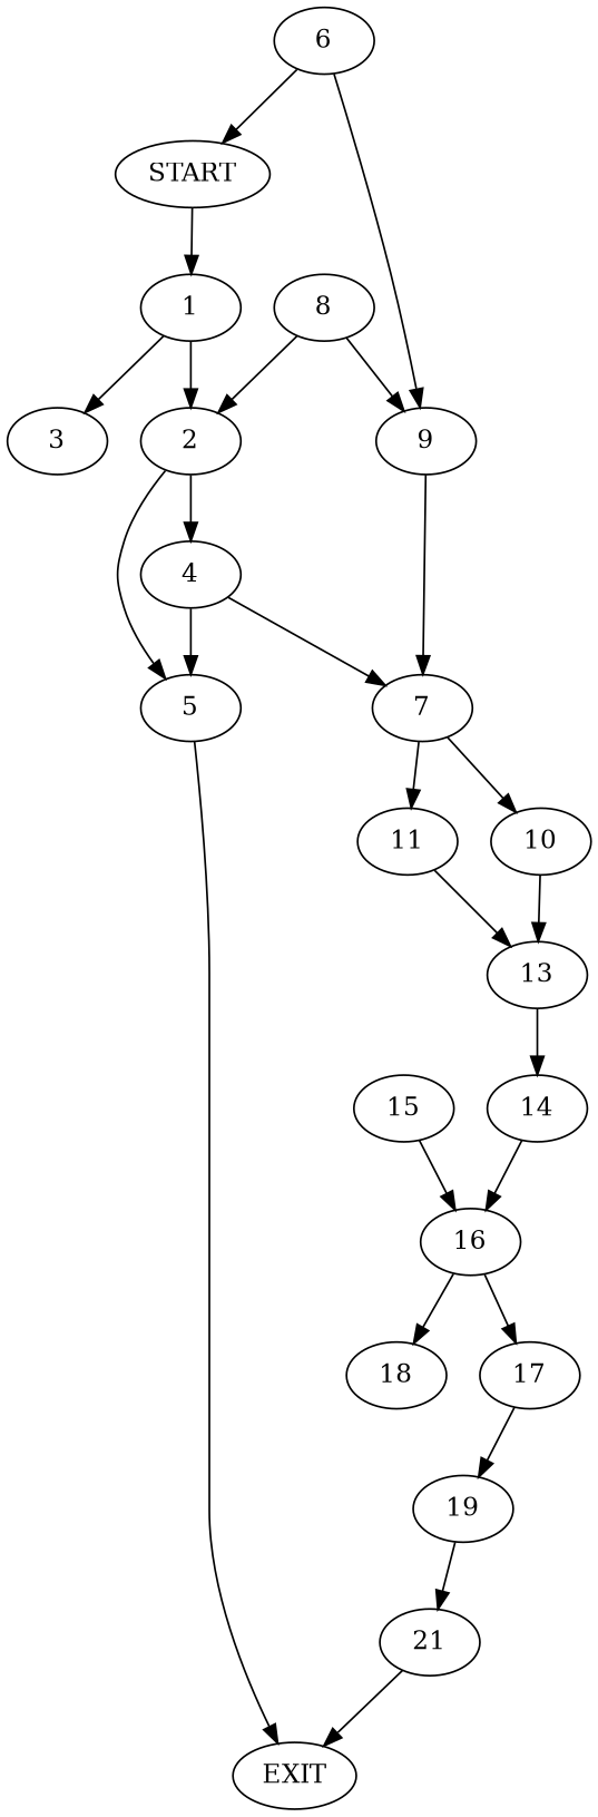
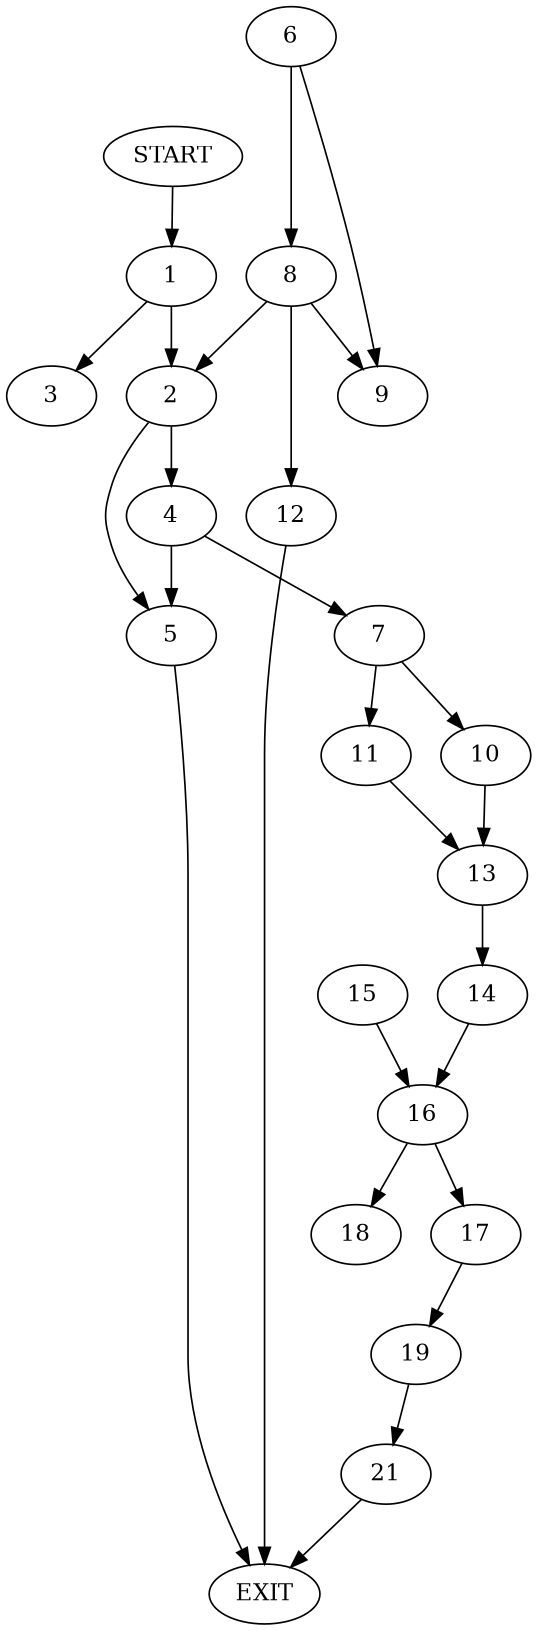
  digraph {
    n1 [label=START]
    1
    2
    3
    n5 [label=EXIT]
    4
    5
    7
    6
    8
    9
    10
    11
+   12
    13
    14
    16
    15
    17
    18
    19
    21
    n1 -> 1
    1 -> 2
    1 -> 3
    2 -> 4
    2 -> 5
    4 -> 5
    4 -> 7
    5 -> n5
    7 -> 10
    7 -> 11
-   6 -> n1
+   6 -> 8
    6 -> 9
    8 -> 2
    8 -> 9
-   9 -> 7
+   8 -> 12
    10 -> 13
    11 -> 13
+   12 -> n5
    13 -> 14
    14 -> 16
    16 -> 17
    16 -> 18
    15 -> 16
    17 -> 19
    19 -> 21
    21 -> n5
  }
